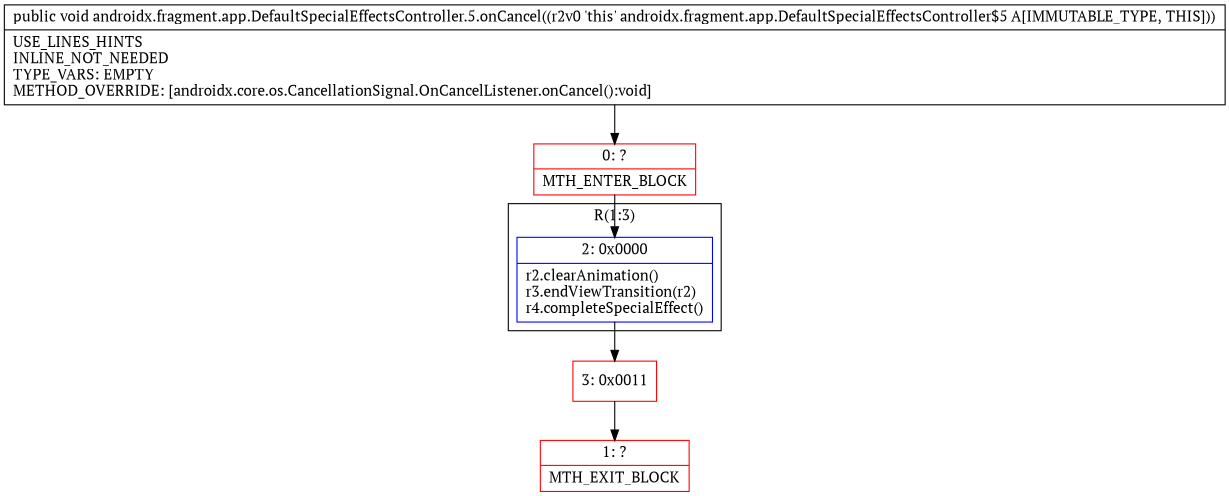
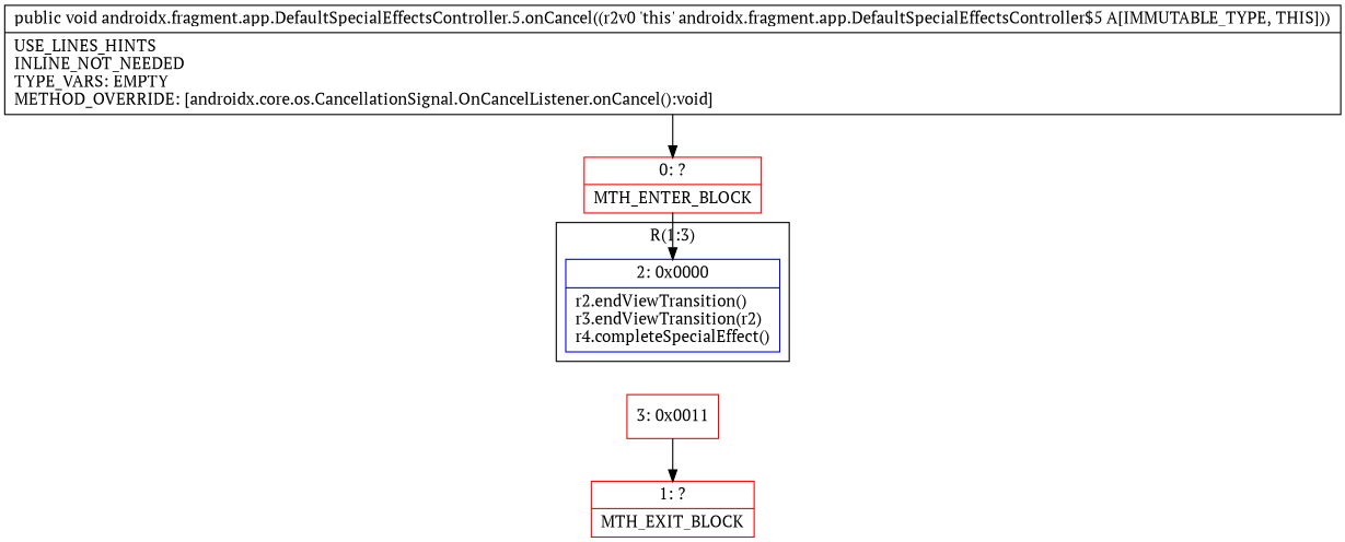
  digraph {
    fontname="PT Serif"
    node [color=red fontname="PT Serif" shape=record]
    edge [fontname="PT Serif"]
-   n1 [color=blue label="{2\:\ 0x0000|r2.clearAnimation()\lr3.endViewTransition(r2)\lr4.completeSpecialEffect()\l}"]
+   n1 [color=blue label="{2\:\ 0x0000|r2.endViewTransition()\lr3.endViewTransition(r2)\lr4.completeSpecialEffect()\l}"]
    n2 [label="{3\:\ 0x0011}"]
    n3 [label="{1\:\ ?|MTH_EXIT_BLOCK\l}"]
    n4 [label="{0\:\ ?|MTH_ENTER_BLOCK\l}"]
    n5 [label="{public void androidx.fragment.app.DefaultSpecialEffectsController.5.onCancel((r2v0 'this' androidx.fragment.app.DefaultSpecialEffectsController$5 A[IMMUTABLE_TYPE, THIS]))  | USE_LINES_HINTS\lINLINE_NOT_NEEDED\lTYPE_VARS: EMPTY\lMETHOD_OVERRIDE: [androidx.core.os.CancellationSignal.OnCancelListener.onCancel():void]\l}" color=""]
    subgraph cluster_1 {
      label="R(1:3)"
      n1
    }
-   n1 -> n2
    n2 -> n3
    n4 -> n1
    n5 -> n4
  }
